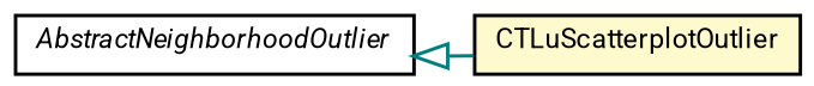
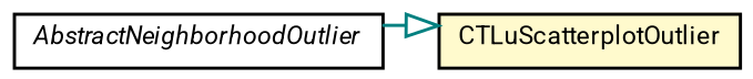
  digraph {
    nodesep=0.15
    rankdir=LR
    ranksep=0.25
    fontname=Oswald
    node [fontcolor=black fontname=Oswald fontsize=8 margin=0 shape=plaintext]
    n1 [height=0 label=<<table title="de.lmu.ifi.dbs.elki.algorithm.outlier.spatial.AbstractNeighborhoodOutlier" border="0" cellborder="1" cellspacing="0" cellpadding="2" href="AbstractNeighborhoodOutlier.html" target="_parent"> 		<tr><td><table border="0" cellspacing="0" cellpadding="1"> 		<tr><td align="center" balign="center"> <font face="Roboto"><i>AbstractNeighborhoodOutlier</i></font> </td></tr> 		</table></td></tr> 		</table>> width=0]
    n2 [height=0 label=<<table title="de.lmu.ifi.dbs.elki.algorithm.outlier.spatial.CTLuScatterplotOutlier" border="0" cellborder="1" cellspacing="0" cellpadding="2" bgcolor="lemonChiffon" href="CTLuScatterplotOutlier.html" target="_parent"> 		<tr><td><table border="0" cellspacing="0" cellpadding="1"> 		<tr><td align="center" balign="center"> <font face="Roboto">CTLuScatterplotOutlier</font> </td></tr> 		</table></td></tr> 		</table>> width=0]
-   n1 -> n2 [arrowtail=empty color=teal dir=back fontname=Oswald fontsize=7 labelfontname=Roboto labelfontsize=7 weight=10 style=solid]
+   n2 -> n1 [arrowtail=empty color=teal dir=back fontname=Oswald fontsize=7 labelfontname=Roboto labelfontsize=7 weight=10 style=solid]
  }
